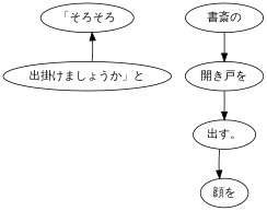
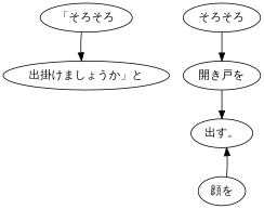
  digraph {
    n1 [label="「そろそろ"]
    n2 [label="出掛けましょうか」と"]
    n3 [label="出す。"]
-   n4 [label="書斎の"]
+   n4 [label="そろそろ"]
    n5 [label="開き戸を"]
    n6 [label="顔を"]
-   n2 -> n1
+   n1 -> n2
    n4 -> n5
    n5 -> n3
-   n3 -> n6
+   n6 -> n3
  }
